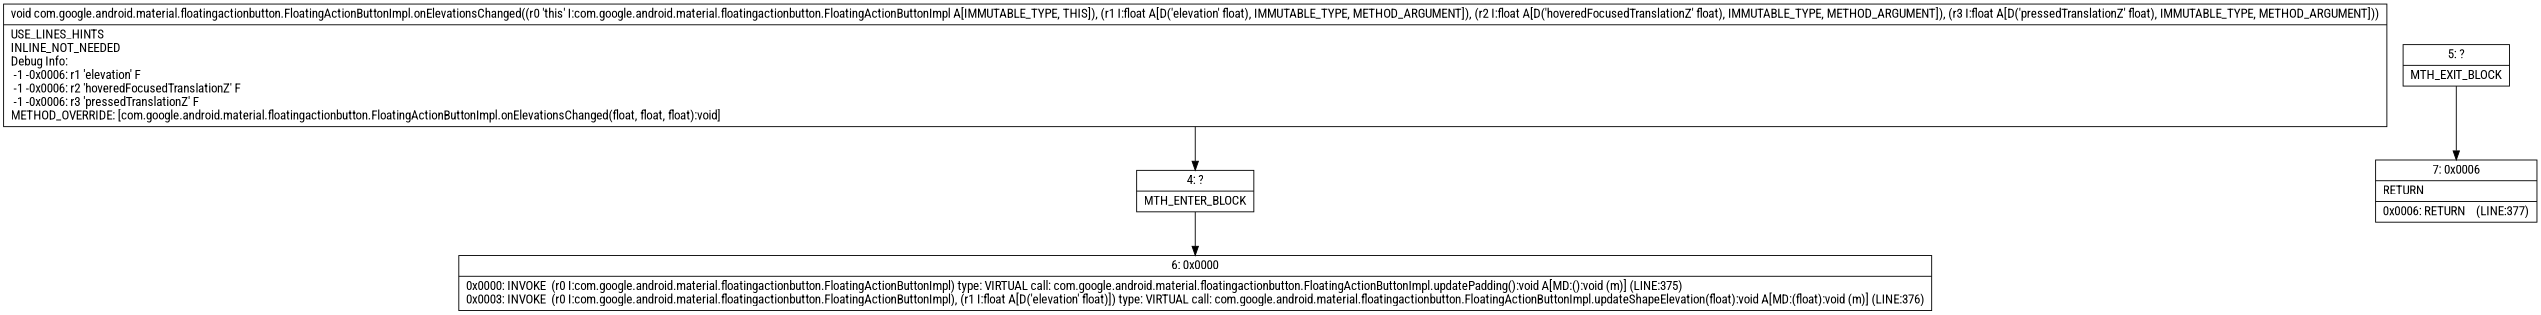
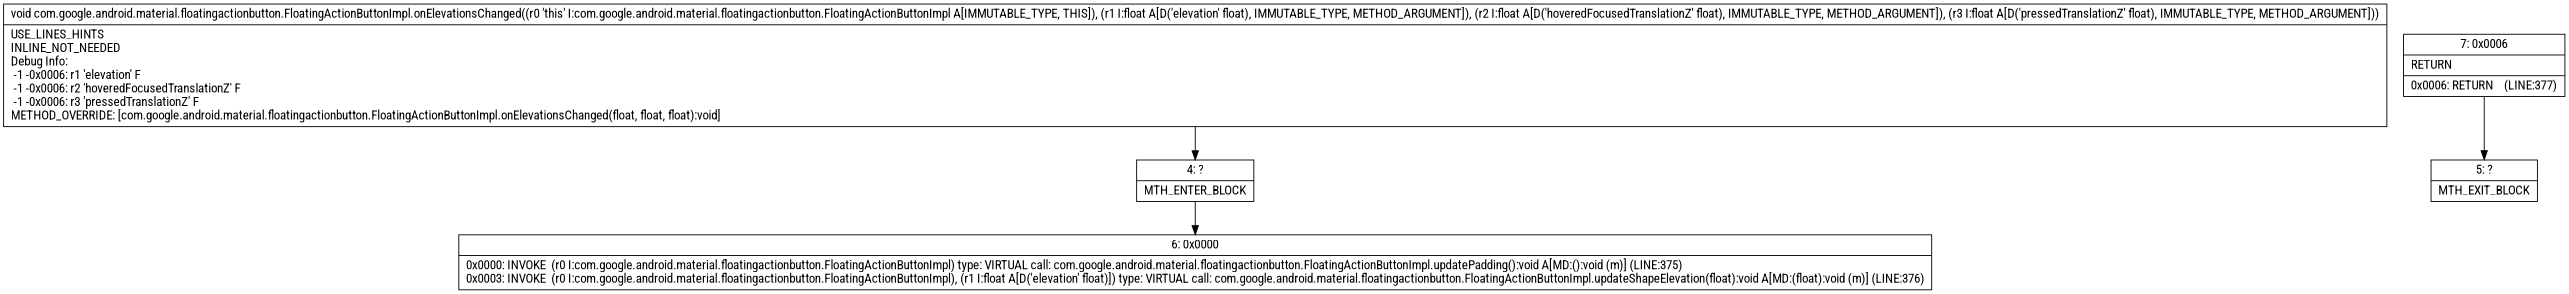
  digraph {
    fontname="Roboto Condensed"
    node [fontname="Roboto Condensed" shape=record]
    edge [fontname="Roboto Condensed"]
    n1 [label="{4\:\ ?|MTH_ENTER_BLOCK\l}"]
    n2 [label="{6\:\ 0x0000|0x0000: INVOKE  (r0 I:com.google.android.material.floatingactionbutton.FloatingActionButtonImpl) type: VIRTUAL call: com.google.android.material.floatingactionbutton.FloatingActionButtonImpl.updatePadding():void A[MD:():void (m)] (LINE:375)\l0x0003: INVOKE  (r0 I:com.google.android.material.floatingactionbutton.FloatingActionButtonImpl), (r1 I:float A[D('elevation' float)]) type: VIRTUAL call: com.google.android.material.floatingactionbutton.FloatingActionButtonImpl.updateShapeElevation(float):void A[MD:(float):void (m)] (LINE:376)\l}"]
    n3 [label="{7\:\ 0x0006|RETURN\l|0x0006: RETURN    (LINE:377)\l}"]
    n4 [label="{5\:\ ?|MTH_EXIT_BLOCK\l}"]
    n5 [label="{void com.google.android.material.floatingactionbutton.FloatingActionButtonImpl.onElevationsChanged((r0 'this' I:com.google.android.material.floatingactionbutton.FloatingActionButtonImpl A[IMMUTABLE_TYPE, THIS]), (r1 I:float A[D('elevation' float), IMMUTABLE_TYPE, METHOD_ARGUMENT]), (r2 I:float A[D('hoveredFocusedTranslationZ' float), IMMUTABLE_TYPE, METHOD_ARGUMENT]), (r3 I:float A[D('pressedTranslationZ' float), IMMUTABLE_TYPE, METHOD_ARGUMENT]))  | USE_LINES_HINTS\lINLINE_NOT_NEEDED\lDebug Info:\l  \-1 \-0x0006: r1 'elevation' F\l  \-1 \-0x0006: r2 'hoveredFocusedTranslationZ' F\l  \-1 \-0x0006: r3 'pressedTranslationZ' F\lMETHOD_OVERRIDE: [com.google.android.material.floatingactionbutton.FloatingActionButtonImpl.onElevationsChanged(float, float, float):void]\l}"]
    n1 -> n2
-   n4 -> n3
+   n3 -> n4
    n5 -> n1
  }
